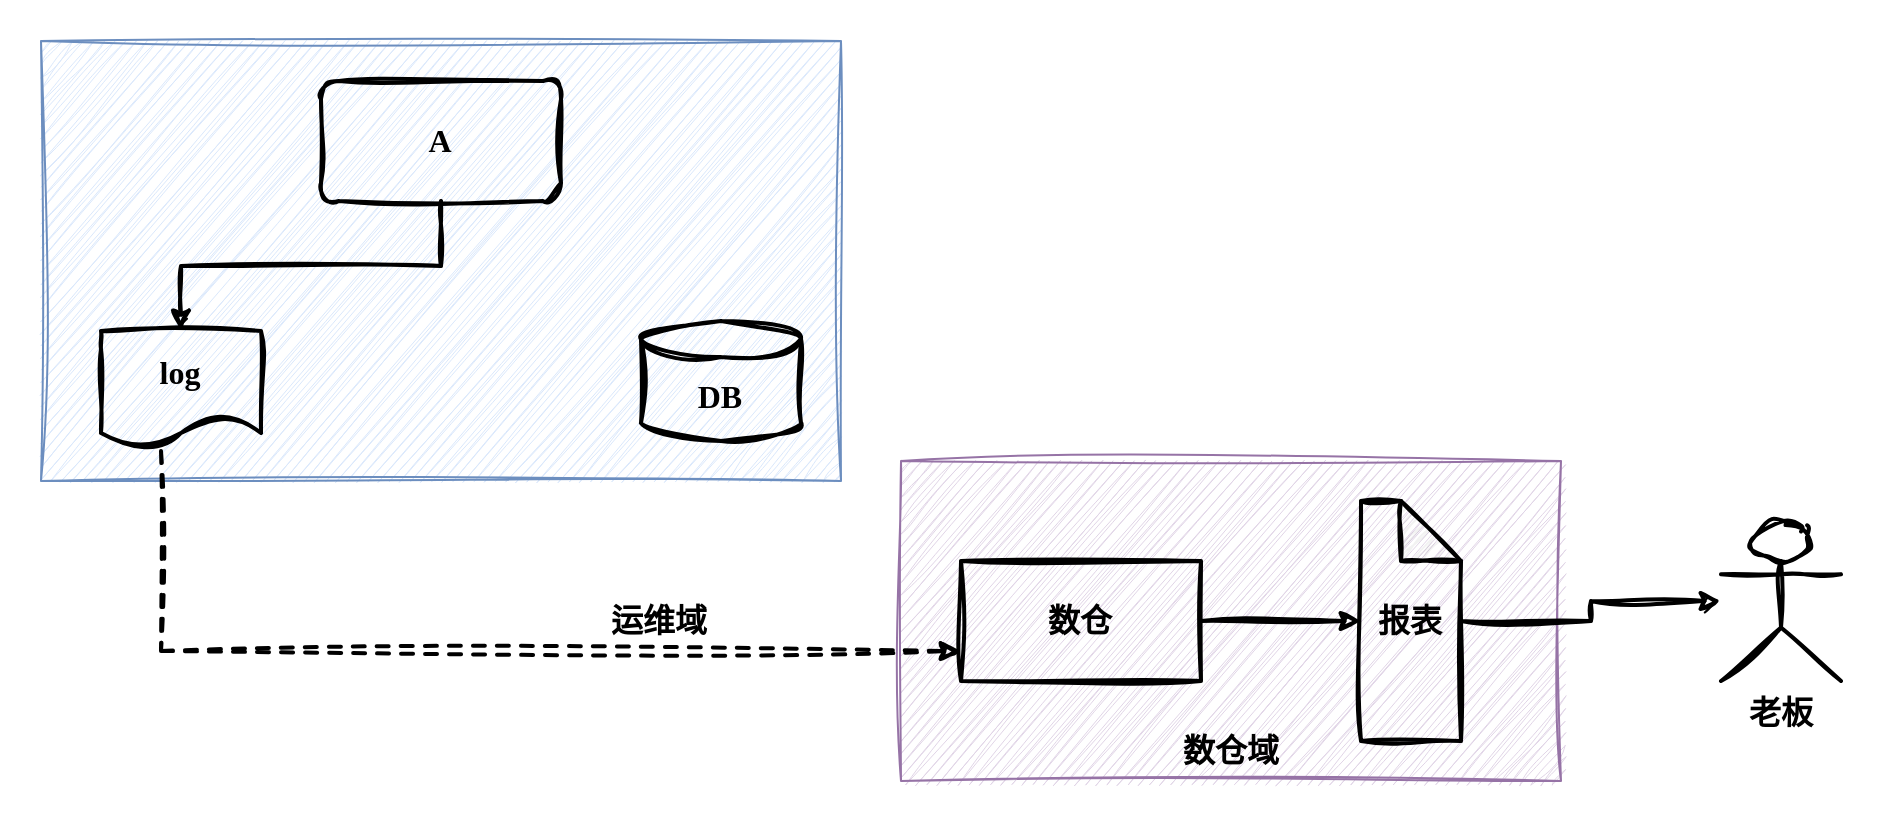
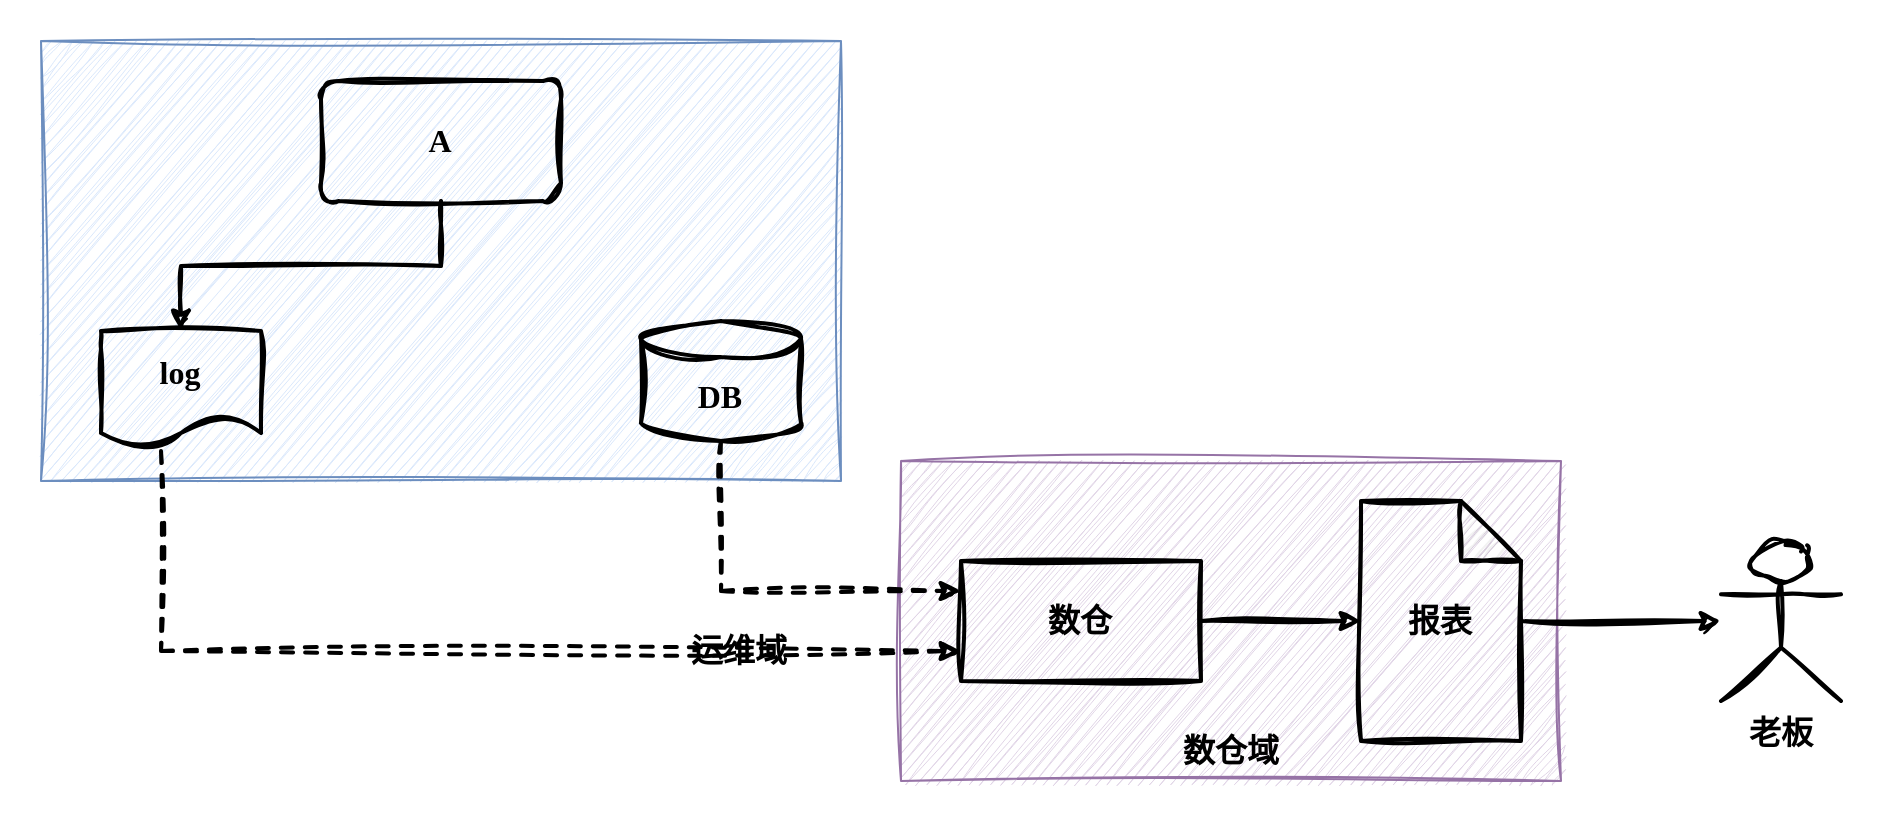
  <mxCell id="0" />
  <mxCell id="1" parent="0" />
  <mxCell id="2" value="" style="rounded=0;whiteSpace=wrap;html=1;sketch=1;hachureGap=4;jiggle=2;curveFitting=1;fontFamily=Architects Daughter;fontSource=https%3A%2F%2Ffonts.googleapis.com%2Fcss%3Ffamily%3DArchitects%2BDaughter;fillColor=#e1d5e7;strokeColor=#9673a6;" vertex="1" parent="1"><mxGeometry x="450" y="230" width="330" height="160" as="geometry" /></mxCell>
  <mxCell id="3" value="" style="rounded=0;whiteSpace=wrap;html=1;sketch=1;hachureGap=4;jiggle=2;curveFitting=1;fontFamily=Architects Daughter;fontSource=https%3A%2F%2Ffonts.googleapis.com%2Fcss%3Ffamily%3DArchitects%2BDaughter;fillColor=#dae8fc;strokeColor=#6c8ebf;" vertex="1" parent="1"><mxGeometry x="20" y="20" width="400" height="220" as="geometry" /></mxCell>
  <mxCell id="4" style="edgeStyle=orthogonalEdgeStyle;rounded=0;sketch=1;hachureGap=4;jiggle=2;curveFitting=1;orthogonalLoop=1;jettySize=auto;html=1;exitX=0.5;exitY=1;exitDx=0;exitDy=0;entryX=0.5;entryY=0;entryDx=0;entryDy=0;fontFamily=Architects Daughter;fontSource=https%3A%2F%2Ffonts.googleapis.com%2Fcss%3Ffamily%3DArchitects%2BDaughter;strokeWidth=2;" edge="1" parent="1" source="5" target="7"><mxGeometry relative="1" as="geometry" /></mxCell>
  <mxCell id="5" value="&lt;font style=&quot;font-size: 16px;&quot;&gt;&lt;b&gt;A&lt;/b&gt;&lt;/font&gt;" style="whiteSpace=wrap;html=1;sketch=1;hachureGap=4;jiggle=2;curveFitting=1;fontFamily=Architects Daughter;fontSource=https%3A%2F%2Ffonts.googleapis.com%2Fcss%3Ffamily%3DArchitects%2BDaughter;fillColor=none;strokeWidth=2;rounded=1;" vertex="1" parent="1"><mxGeometry x="160" y="40" width="120" height="60" as="geometry" /></mxCell>
  <mxCell id="6" style="edgeStyle=orthogonalEdgeStyle;rounded=0;sketch=1;hachureGap=4;jiggle=2;curveFitting=1;orthogonalLoop=1;jettySize=auto;html=1;entryX=0;entryY=0.75;entryDx=0;entryDy=0;fontFamily=Architects Daughter;fontSource=https%3A%2F%2Ffonts.googleapis.com%2Fcss%3Ffamily%3DArchitects%2BDaughter;strokeWidth=2;dashed=1;" edge="1" parent="1" source="7" target="10"><mxGeometry relative="1" as="geometry"><Array as="points"><mxPoint x="80" y="325" /></Array></mxGeometry></mxCell>
  <mxCell id="7" value="&lt;font style=&quot;font-size: 16px;&quot;&gt;&lt;b&gt;log&lt;/b&gt;&lt;/font&gt;" style="shape=document;whiteSpace=wrap;html=1;boundedLbl=1;sketch=1;hachureGap=4;jiggle=2;curveFitting=1;fontFamily=Architects Daughter;fontSource=https%3A%2F%2Ffonts.googleapis.com%2Fcss%3Ffamily%3DArchitects%2BDaughter;fillColor=none;strokeWidth=2;" vertex="1" parent="1"><mxGeometry x="50" y="165" width="80" height="60" as="geometry" /></mxCell>
+ <mxCell id="8" style="edgeStyle=orthogonalEdgeStyle;rounded=0;sketch=1;hachureGap=4;jiggle=2;curveFitting=1;orthogonalLoop=1;jettySize=auto;html=1;exitX=0.5;exitY=1;exitDx=0;exitDy=0;exitPerimeter=0;entryX=0;entryY=0.25;entryDx=0;entryDy=0;fontFamily=Architects Daughter;fontSource=https%3A%2F%2Ffonts.googleapis.com%2Fcss%3Ffamily%3DArchitects%2BDaughter;strokeWidth=2;dashed=1;" edge="1" parent="1" source="9" target="10"><mxGeometry relative="1" as="geometry" /></mxCell>
  <mxCell id="9" value="&lt;font style=&quot;font-size: 16px;&quot;&gt;&lt;b&gt;DB&lt;/b&gt;&lt;/font&gt;" style="shape=cylinder3;whiteSpace=wrap;html=1;boundedLbl=1;backgroundOutline=1;size=9;sketch=1;hachureGap=4;jiggle=2;curveFitting=1;fontFamily=Architects Daughter;fontSource=https%3A%2F%2Ffonts.googleapis.com%2Fcss%3Ffamily%3DArchitects%2BDaughter;fillColor=none;strokeWidth=2;" vertex="1" parent="1"><mxGeometry x="320" y="160" width="80" height="60" as="geometry" /></mxCell>
  <mxCell id="10" value="&lt;span style=&quot;font-size: 16px;&quot;&gt;&lt;b&gt;数仓&lt;/b&gt;&lt;/span&gt;" style="rounded=0;whiteSpace=wrap;html=1;sketch=1;hachureGap=4;jiggle=2;curveFitting=1;fontFamily=Architects Daughter;fontSource=https%3A%2F%2Ffonts.googleapis.com%2Fcss%3Ffamily%3DArchitects%2BDaughter;fillColor=none;strokeWidth=2;" vertex="1" parent="1"><mxGeometry x="480" y="280" width="120" height="60" as="geometry" /></mxCell>
  <mxCell id="11" style="edgeStyle=orthogonalEdgeStyle;rounded=0;sketch=1;hachureGap=4;jiggle=2;curveFitting=1;orthogonalLoop=1;jettySize=auto;html=1;fontFamily=Architects Daughter;fontSource=https%3A%2F%2Ffonts.googleapis.com%2Fcss%3Ffamily%3DArchitects%2BDaughter;strokeWidth=2;" edge="1" parent="1" source="12" target="16"><mxGeometry relative="1" as="geometry" /></mxCell>
- <mxCell id="12" value="&lt;b&gt;&lt;font style=&quot;font-size: 16px;&quot;&gt;报表&lt;/font&gt;&lt;/b&gt;" style="shape=note;whiteSpace=wrap;html=1;backgroundOutline=1;darkOpacity=0.05;sketch=1;hachureGap=4;jiggle=2;curveFitting=1;fontFamily=Architects Daughter;fontSource=https%3A%2F%2Ffonts.googleapis.com%2Fcss%3Ffamily%3DArchitects%2BDaughter;fillColor=none;strokeWidth=2;" vertex="1" parent="1"><mxGeometry x="680" y="250" width="50" height="120" as="geometry" /></mxCell>
+ <mxCell id="12" value="&lt;b&gt;&lt;font style=&quot;font-size: 16px;&quot;&gt;报表&lt;/font&gt;&lt;/b&gt;" style="shape=note;whiteSpace=wrap;html=1;backgroundOutline=1;darkOpacity=0.05;sketch=1;hachureGap=4;jiggle=2;curveFitting=1;fontFamily=Architects Daughter;fontSource=https%3A%2F%2Ffonts.googleapis.com%2Fcss%3Ffamily%3DArchitects%2BDaughter;fillColor=none;strokeWidth=2;" vertex="1" parent="1"><mxGeometry x="680" y="250" width="80" height="120" as="geometry" /></mxCell>
  <mxCell id="13" style="edgeStyle=orthogonalEdgeStyle;rounded=0;sketch=1;hachureGap=4;jiggle=2;curveFitting=1;orthogonalLoop=1;jettySize=auto;html=1;exitX=1;exitY=0.5;exitDx=0;exitDy=0;entryX=0;entryY=0.5;entryDx=0;entryDy=0;entryPerimeter=0;fontFamily=Architects Daughter;fontSource=https%3A%2F%2Ffonts.googleapis.com%2Fcss%3Ffamily%3DArchitects%2BDaughter;strokeWidth=2;" edge="1" parent="1" source="10" target="12"><mxGeometry relative="1" as="geometry" /></mxCell>
- <mxCell id="14" value="&lt;b&gt;&lt;font style=&quot;font-size: 16px;&quot;&gt;运维域&lt;/font&gt;&lt;/b&gt;" style="text;html=1;align=center;verticalAlign=middle;resizable=0;points=[];autosize=1;strokeColor=none;fillColor=none;fontFamily=Architects Daughter;fontSource=https%3A%2F%2Ffonts.googleapis.com%2Fcss%3Ffamily%3DArchitects%2BDaughter;" vertex="1" parent="1"><mxGeometry x="294" y="295" width="70" height="30" as="geometry" /></mxCell>
+ <mxCell id="14" value="&lt;b&gt;&lt;font style=&quot;font-size: 16px;&quot;&gt;运维域&lt;/font&gt;&lt;/b&gt;" style="text;html=1;align=center;verticalAlign=middle;resizable=0;points=[];autosize=1;strokeColor=none;fillColor=none;fontFamily=Architects Daughter;fontSource=https%3A%2F%2Ffonts.googleapis.com%2Fcss%3Ffamily%3DArchitects%2BDaughter;" vertex="1" parent="1"><mxGeometry x="334" y="310" width="70" height="30" as="geometry" /></mxCell>
  <mxCell id="15" value="&lt;b&gt;&lt;font style=&quot;font-size: 16px;&quot;&gt;数仓域&lt;/font&gt;&lt;/b&gt;" style="text;html=1;align=center;verticalAlign=middle;resizable=0;points=[];autosize=1;strokeColor=none;fillColor=none;fontFamily=Architects Daughter;fontSource=https%3A%2F%2Ffonts.googleapis.com%2Fcss%3Ffamily%3DArchitects%2BDaughter;" vertex="1" parent="1"><mxGeometry x="580" y="360" width="70" height="30" as="geometry" /></mxCell>
- <mxCell id="16" value="&lt;font style=&quot;font-size: 16px;&quot;&gt;&lt;b&gt;老板&lt;/b&gt;&lt;/font&gt;" style="shape=umlActor;verticalLabelPosition=bottom;verticalAlign=top;html=1;outlineConnect=0;sketch=1;hachureGap=4;jiggle=2;curveFitting=1;fontFamily=Architects Daughter;fontSource=https%3A%2F%2Ffonts.googleapis.com%2Fcss%3Ffamily%3DArchitects%2BDaughter;strokeWidth=2;" vertex="1" parent="1"><mxGeometry x="860" y="260" width="60" height="80" as="geometry" /></mxCell>
+ <mxCell id="16" value="&lt;font style=&quot;font-size: 16px;&quot;&gt;&lt;b&gt;老板&lt;/b&gt;&lt;/font&gt;" style="shape=umlActor;verticalLabelPosition=bottom;verticalAlign=top;html=1;outlineConnect=0;sketch=1;hachureGap=4;jiggle=2;curveFitting=1;fontFamily=Architects Daughter;fontSource=https%3A%2F%2Ffonts.googleapis.com%2Fcss%3Ffamily%3DArchitects%2BDaughter;strokeWidth=2;" vertex="1" parent="1"><mxGeometry x="860" y="270" width="60" height="80" as="geometry" /></mxCell>
